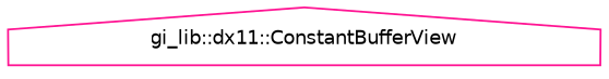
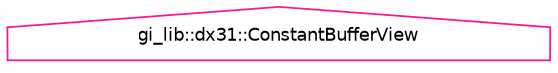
  digraph {
    rankdir=TB
-   n1 [color=deeppink fillcolor=white fontname=Helvetica fontsize=10 height=0.2 label="gi_lib::dx11::ConstantBufferView" shape=house style=filled width=0.4]
+   n1 [color=deeppink fillcolor=white fontname=Helvetica fontsize=10 height=0.2 label="gi_lib::dx31::ConstantBufferView" shape=house style=filled width=0.4]
  }
